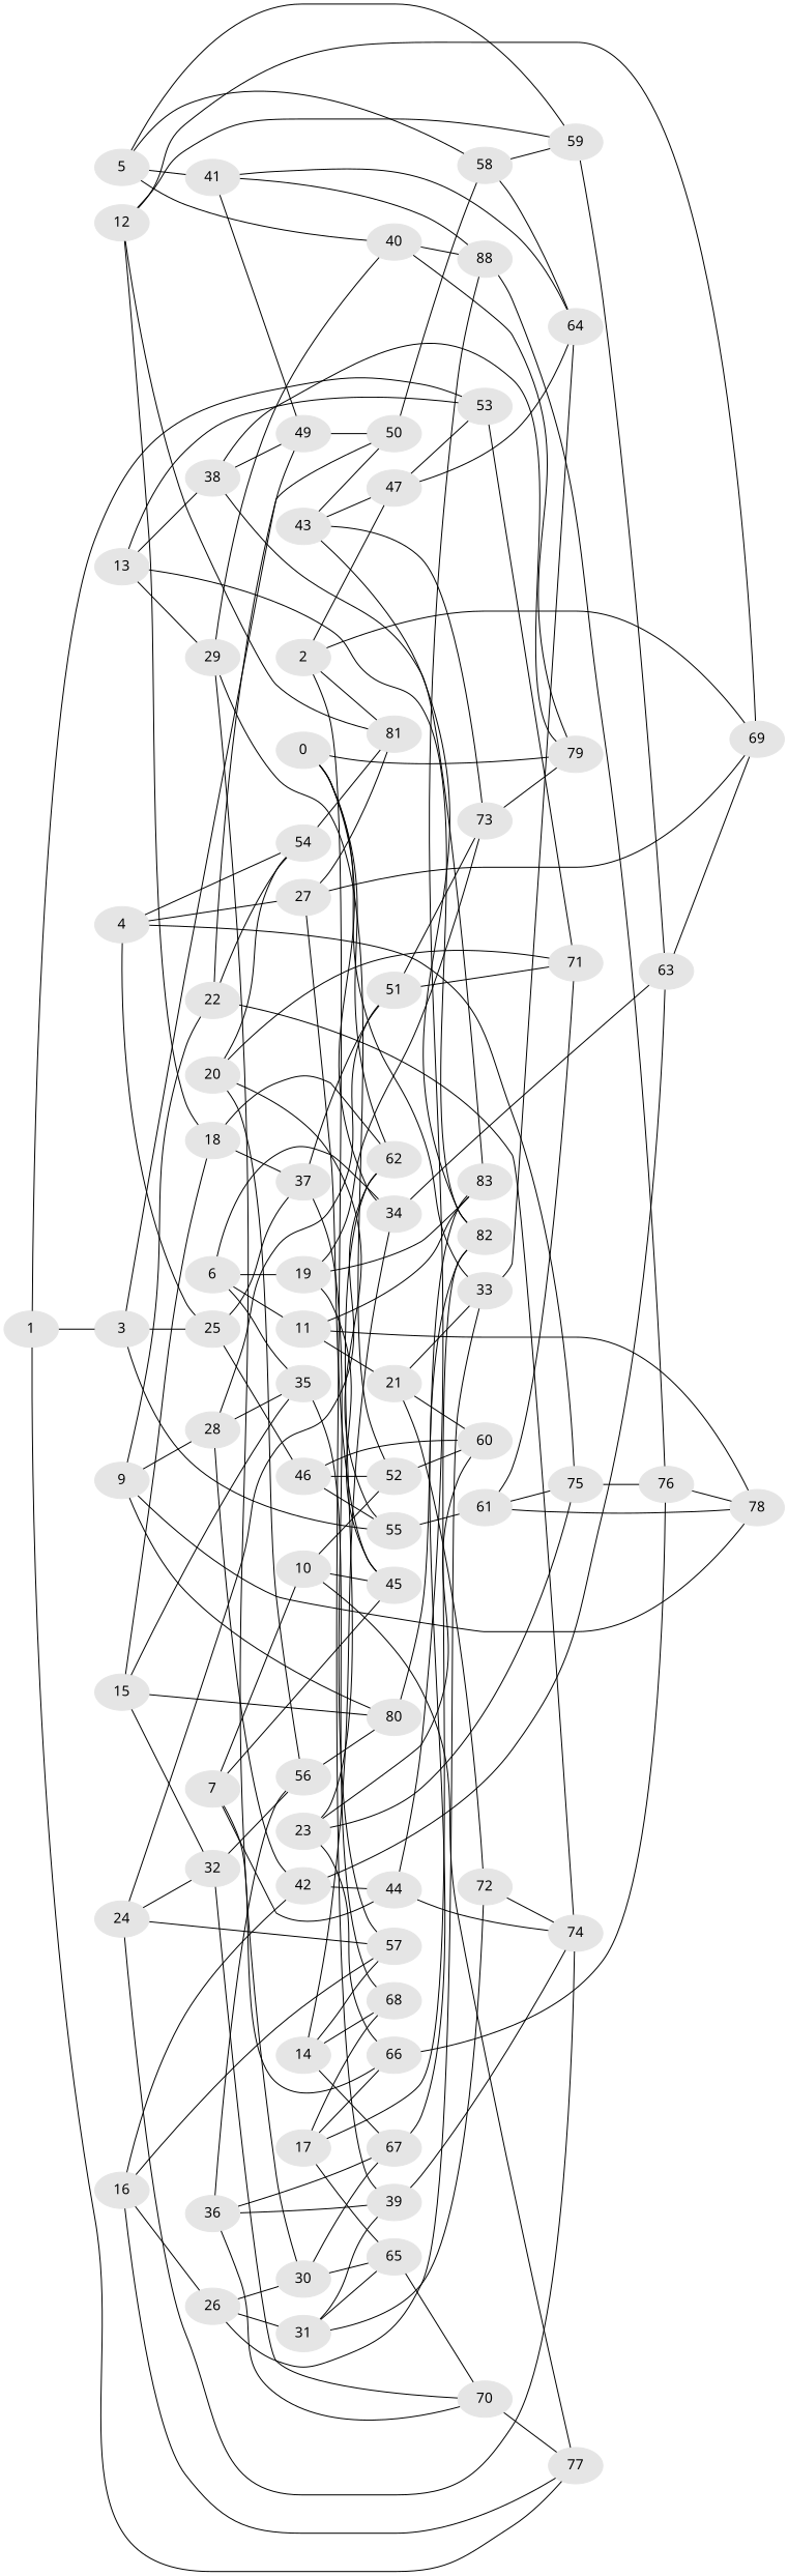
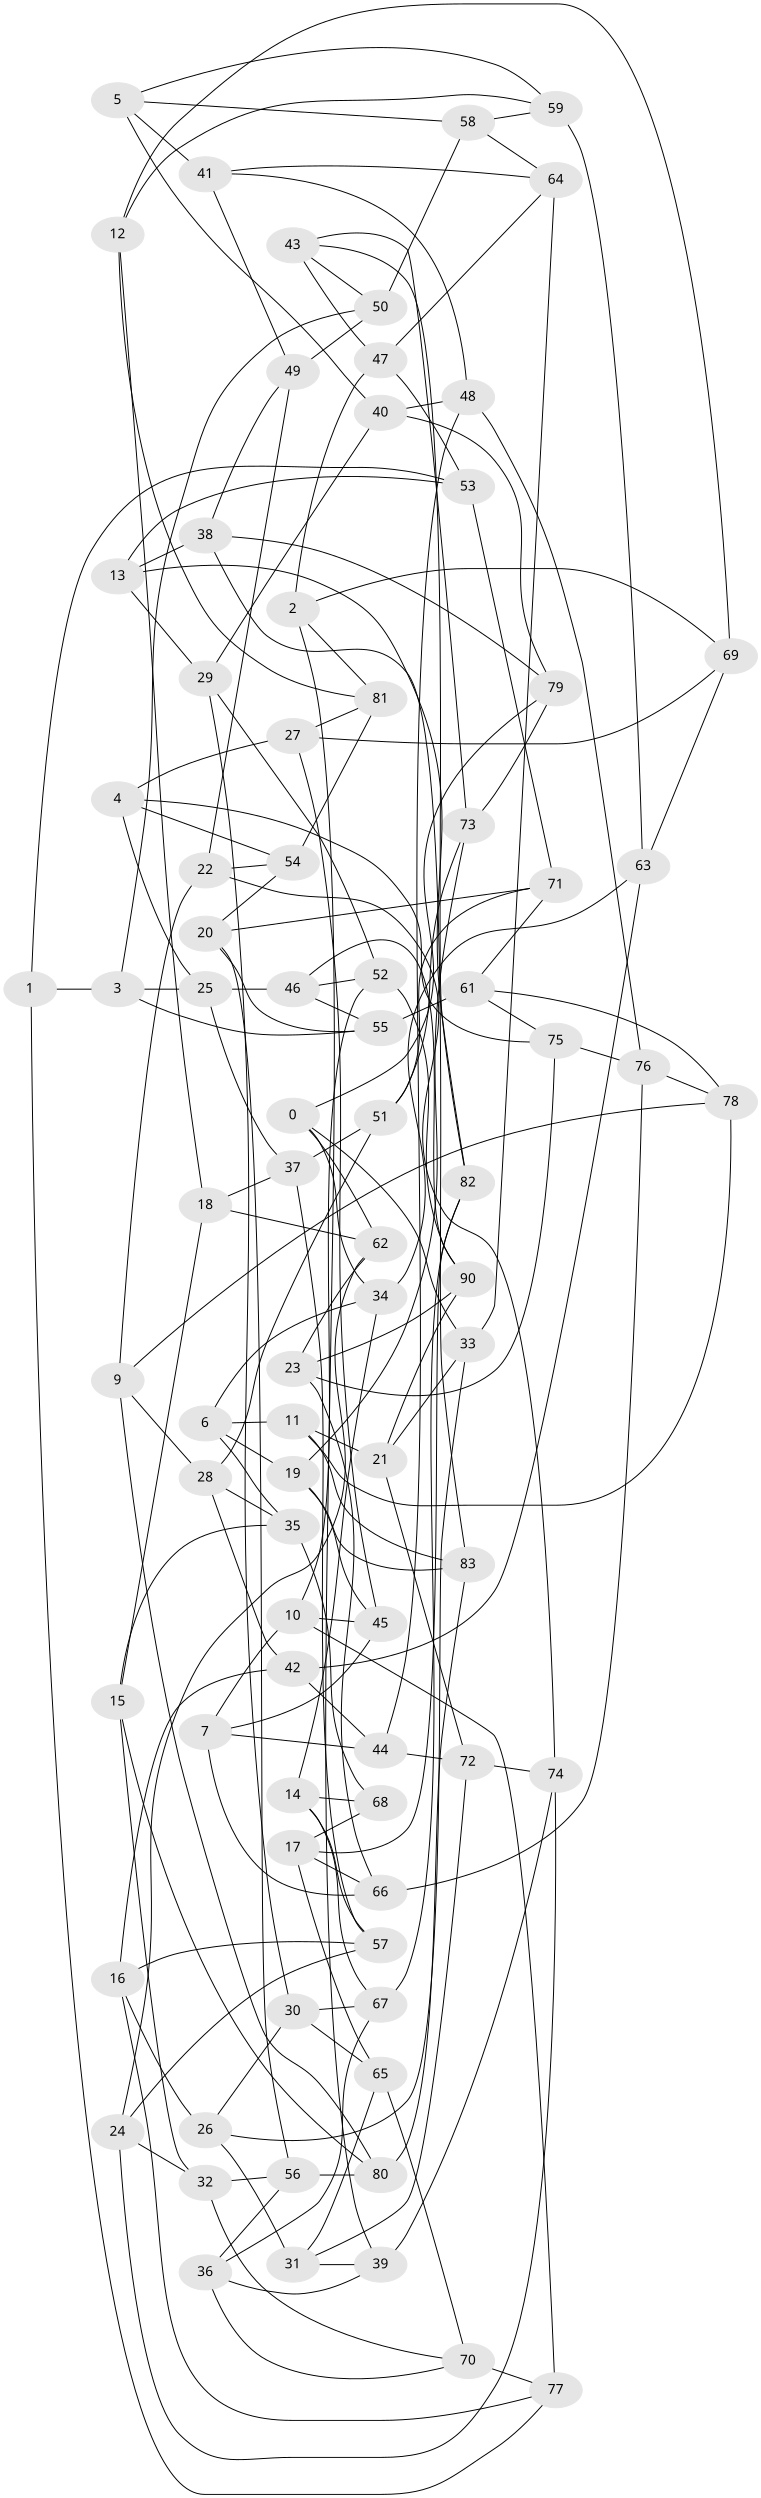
  graph {
    fontname="Noto Sans"
    rankdir=LR
    node [color=gray90 fontname="Noto Sans" style=filled]
    edge [fontname="Noto Sans"]
    1
    3
    53
    77
    25
    50
    55
    71
    2
    39
    47
    69
    81
    74
    64
    37
    46
    58
    61
    4
    27
    54
    75
    45
    76
    5
    40
    41
    59
    79
-   48 [label=88]
+   48
    49
    63
    6
    11
    19
    34
    35
    78
    21
    83
    73
    68
    7
    10
    44
    66
    52
    72
    n50 [label=0]
    33
    62
    9
    22
    28
    80
    42
    51
-   60
+   60 [label=90]
    12
    18
    13
    29
    38
    82
    30
    14
    57
    67
    15
    32
    56
    70
    16
    26
    31
    17
    65
    20
    23
    24
    36
    43
    1 -- 3
    1 -- 53
    1 -- 77
    3 -- 25
    3 -- 50
    3 -- 55
    53 -- 71
    25 -- 37
    25 -- 46
    50 -- 58
    55 -- 61
    2 -- 39
    2 -- 47
    2 -- 69
    2 -- 81
    39 -- 74
    47 -- 53
    47 -- 64
    37 -- 51
    37 -- 57
    46 -- 55
    46 -- 52
    46 -- 60
    58 -- 64
    58 -- 59
    61 -- 71
    61 -- 75
    61 -- 78
    4 -- 25
    4 -- 27
    4 -- 54
    4 -- 75
    27 -- 69
    27 -- 81
    27 -- 45
    54 -- 81
    75 -- 76
    76 -- 78
    5 -- 58
    5 -- 40
    5 -- 41
    5 -- 59
    40 -- 79
    40 -- 48
    41 -- 64
    41 -- 48
    41 -- 49
    59 -- 63
    48 -- 76
    49 -- 50
    63 -- 69
    6 -- 11
    6 -- 19
    6 -- 34
    6 -- 35
    11 -- 78
    11 -- 21
    11 -- 83
    19 -- 45
    19 -- 83
    19 -- 73
    34 -- 63
    35 -- 68
    21 -- 72
    21 -- 33
    21 -- 60
    73 -- 79
    7 -- 45
    7 -- 10
    7 -- 44
    7 -- 66
    10 -- 77
    10 -- 45
    10 -- 52
    44 -- 48
-   44 -- 74
+   44 -- 72
    66 -- 76
    52 -- 60
    72 -- 74
    n50 -- 79
    n50 -- 34
    n50 -- 33
    n50 -- 62
    33 -- 64
    9 -- 78
    9 -- 22
    9 -- 28
    9 -- 80
    22 -- 74
    22 -- 54
    22 -- 49
    28 -- 35
    28 -- 42
    28 -- 51
    80 -- 83
    42 -- 63
    42 -- 44
    51 -- 71
    51 -- 73
    12 -- 69
    12 -- 81
    12 -- 59
    12 -- 18
    18 -- 37
    18 -- 62
    13 -- 53
    13 -- 29
    13 -- 38
    13 -- 82
    29 -- 40
    29 -- 52
    29 -- 30
    38 -- 79
    38 -- 49
    38 -- 83
    30 -- 67
    30 -- 65
    14 -- 34
    14 -- 68
    14 -- 57
    14 -- 67
    67 -- 82
    15 -- 35
    15 -- 80
    15 -- 18
    15 -- 32
    32 -- 56
    32 -- 70
    56 -- 80
    70 -- 77
    16 -- 77
    16 -- 42
    16 -- 57
    16 -- 26
    26 -- 33
    26 -- 30
    26 -- 31
    31 -- 39
    31 -- 72
    31 -- 65
    17 -- 68
    17 -- 66
    17 -- 82
    17 -- 65
    65 -- 70
    20 -- 55
    20 -- 71
    20 -- 54
    20 -- 56
    23 -- 75
    23 -- 66
    23 -- 62
    23 -- 60
    24 -- 74
    24 -- 62
    24 -- 57
    24 -- 32
    36 -- 39
    36 -- 67
    36 -- 56
    36 -- 70
    43 -- 50
    43 -- 47
    43 -- 73
    43 -- 82
  }
